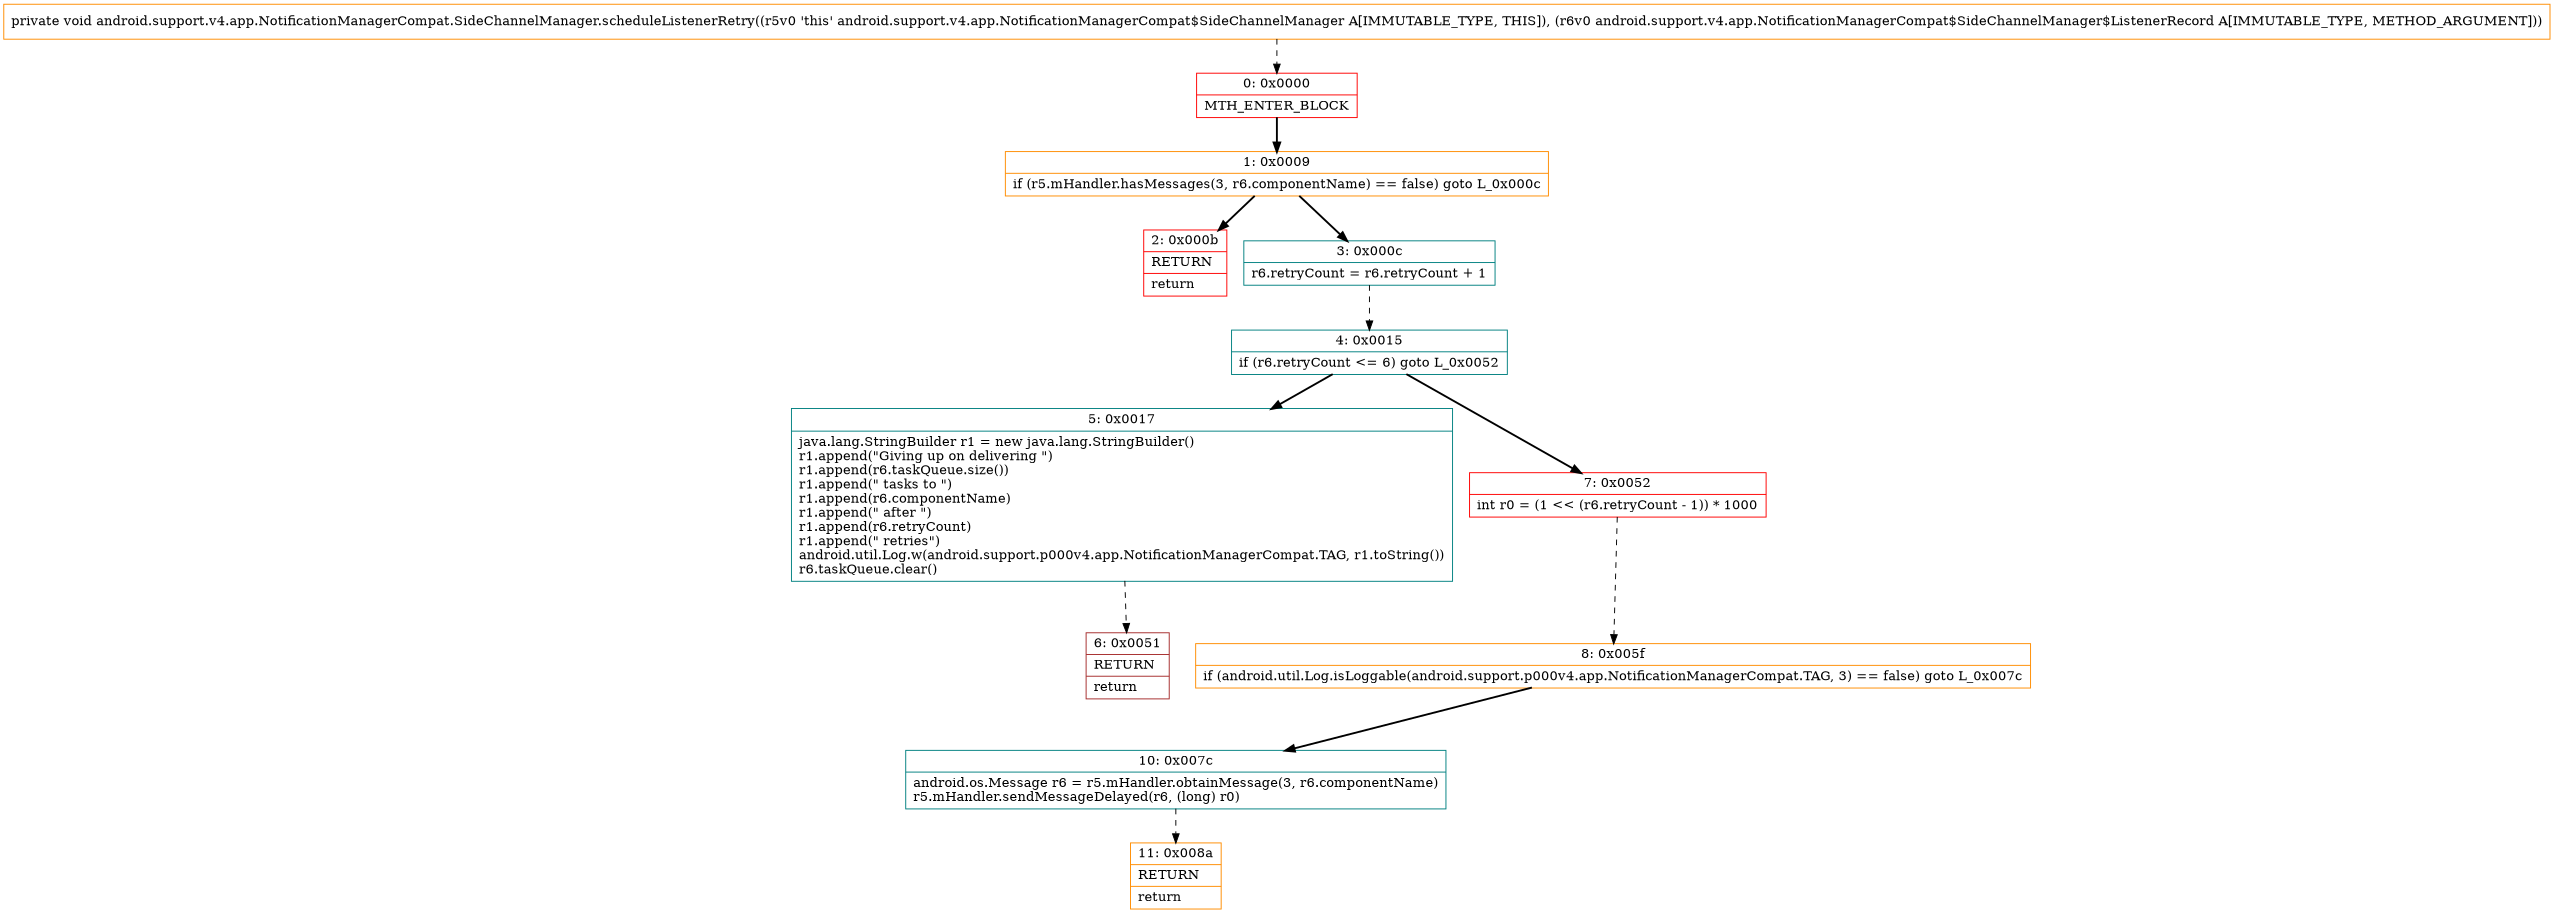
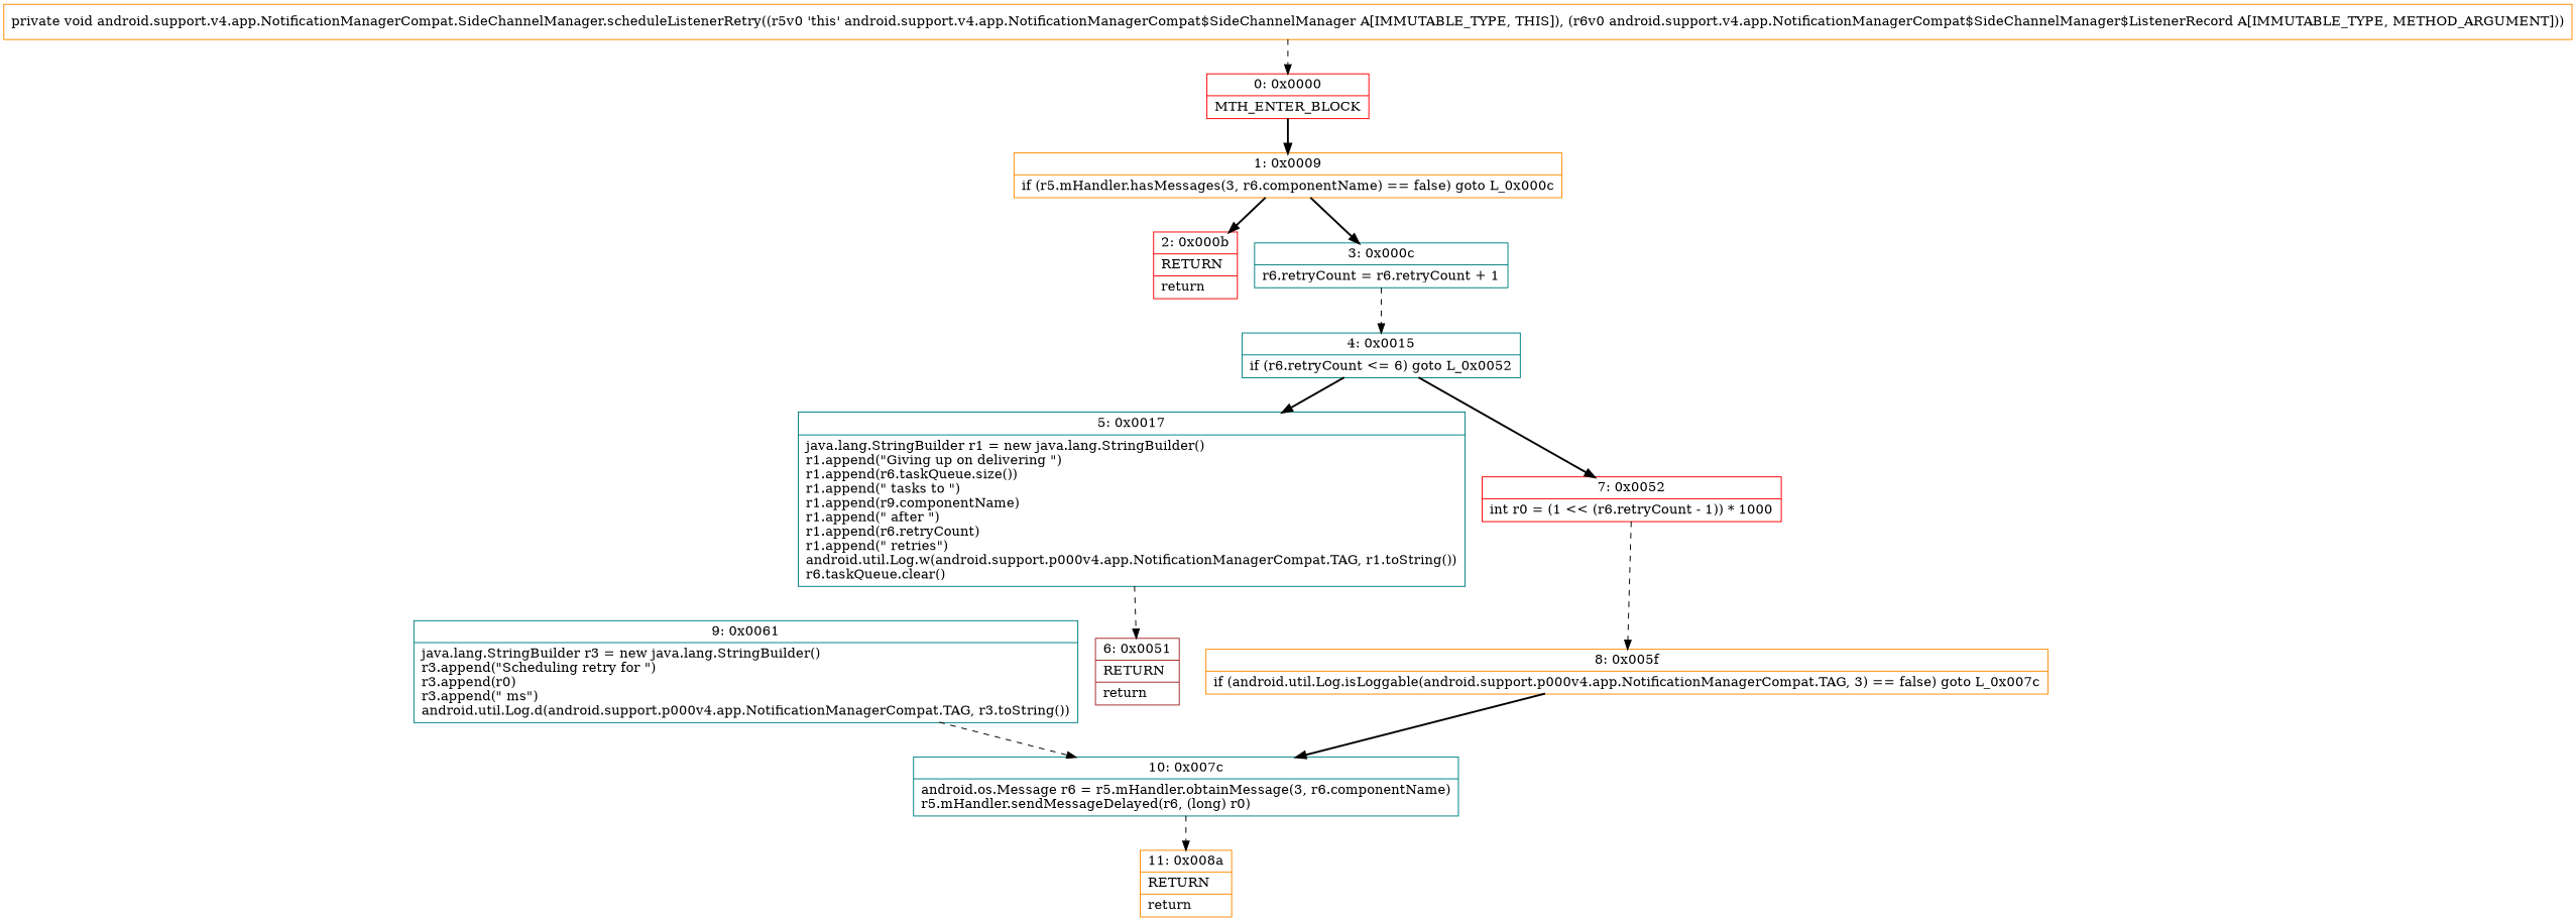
  digraph {
    node [color=teal shape=record]
    edge [style=bold]
    n1 [color=red label="{0\:\ 0x0000|MTH_ENTER_BLOCK\l}"]
    n2 [color=darkorange label="{1\:\ 0x0009|if (r5.mHandler.hasMessages(3, r6.componentName) == false) goto L_0x000c\l}"]
    n3 [color=red label="{2\:\ 0x000b|RETURN\l|return\l}"]
    n4 [label="{3\:\ 0x000c|r6.retryCount = r6.retryCount + 1\l}"]
    n5 [label="{4\:\ 0x0015|if (r6.retryCount \<= 6) goto L_0x0052\l}"]
-   n6 [label="{5\:\ 0x0017|java.lang.StringBuilder r1 = new java.lang.StringBuilder()\lr1.append(\"Giving up on delivering \")\lr1.append(r6.taskQueue.size())\lr1.append(\" tasks to \")\lr1.append(r6.componentName)\lr1.append(\" after \")\lr1.append(r6.retryCount)\lr1.append(\" retries\")\landroid.util.Log.w(android.support.p000v4.app.NotificationManagerCompat.TAG, r1.toString())\lr6.taskQueue.clear()\l}"]
+   n6 [label="{5\:\ 0x0017|java.lang.StringBuilder r1 = new java.lang.StringBuilder()\lr1.append(\"Giving up on delivering \")\lr1.append(r6.taskQueue.size())\lr1.append(\" tasks to \")\lr1.append(r9.componentName)\lr1.append(\" after \")\lr1.append(r6.retryCount)\lr1.append(\" retries\")\landroid.util.Log.w(android.support.p000v4.app.NotificationManagerCompat.TAG, r1.toString())\lr6.taskQueue.clear()\l}"]
    n7 [color=red label="{7\:\ 0x0052|int r0 = (1 \<\< (r6.retryCount \- 1)) * 1000\l}"]
    n8 [color=brown label="{6\:\ 0x0051|RETURN\l|return\l}"]
    n9 [color=darkorange label="{8\:\ 0x005f|if (android.util.Log.isLoggable(android.support.p000v4.app.NotificationManagerCompat.TAG, 3) == false) goto L_0x007c\l}"]
    n10 [label="{10\:\ 0x007c|android.os.Message r6 = r5.mHandler.obtainMessage(3, r6.componentName)\lr5.mHandler.sendMessageDelayed(r6, (long) r0)\l}"]
+   n11 [label="{9\:\ 0x0061|java.lang.StringBuilder r3 = new java.lang.StringBuilder()\lr3.append(\"Scheduling retry for \")\lr3.append(r0)\lr3.append(\" ms\")\landroid.util.Log.d(android.support.p000v4.app.NotificationManagerCompat.TAG, r3.toString())\l}"]
    n12 [color=darkorange label="{11\:\ 0x008a|RETURN\l|return\l}"]
    n13 [color=darkorange label="{private void android.support.v4.app.NotificationManagerCompat.SideChannelManager.scheduleListenerRetry((r5v0 'this' android.support.v4.app.NotificationManagerCompat$SideChannelManager A[IMMUTABLE_TYPE, THIS]), (r6v0 android.support.v4.app.NotificationManagerCompat$SideChannelManager$ListenerRecord A[IMMUTABLE_TYPE, METHOD_ARGUMENT])) }"]
    n1 -> n2
    n2 -> n3
    n2 -> n4
    n4 -> n5 [style=dashed]
    n5 -> n6
    n5 -> n7
    n6 -> n8 [style=dashed]
    n7 -> n9 [style=dashed]
    n9 -> n10
    n10 -> n12 [style=dashed]
+   n11 -> n10 [style=dashed]
    n13 -> n1 [style=dashed]
  }
